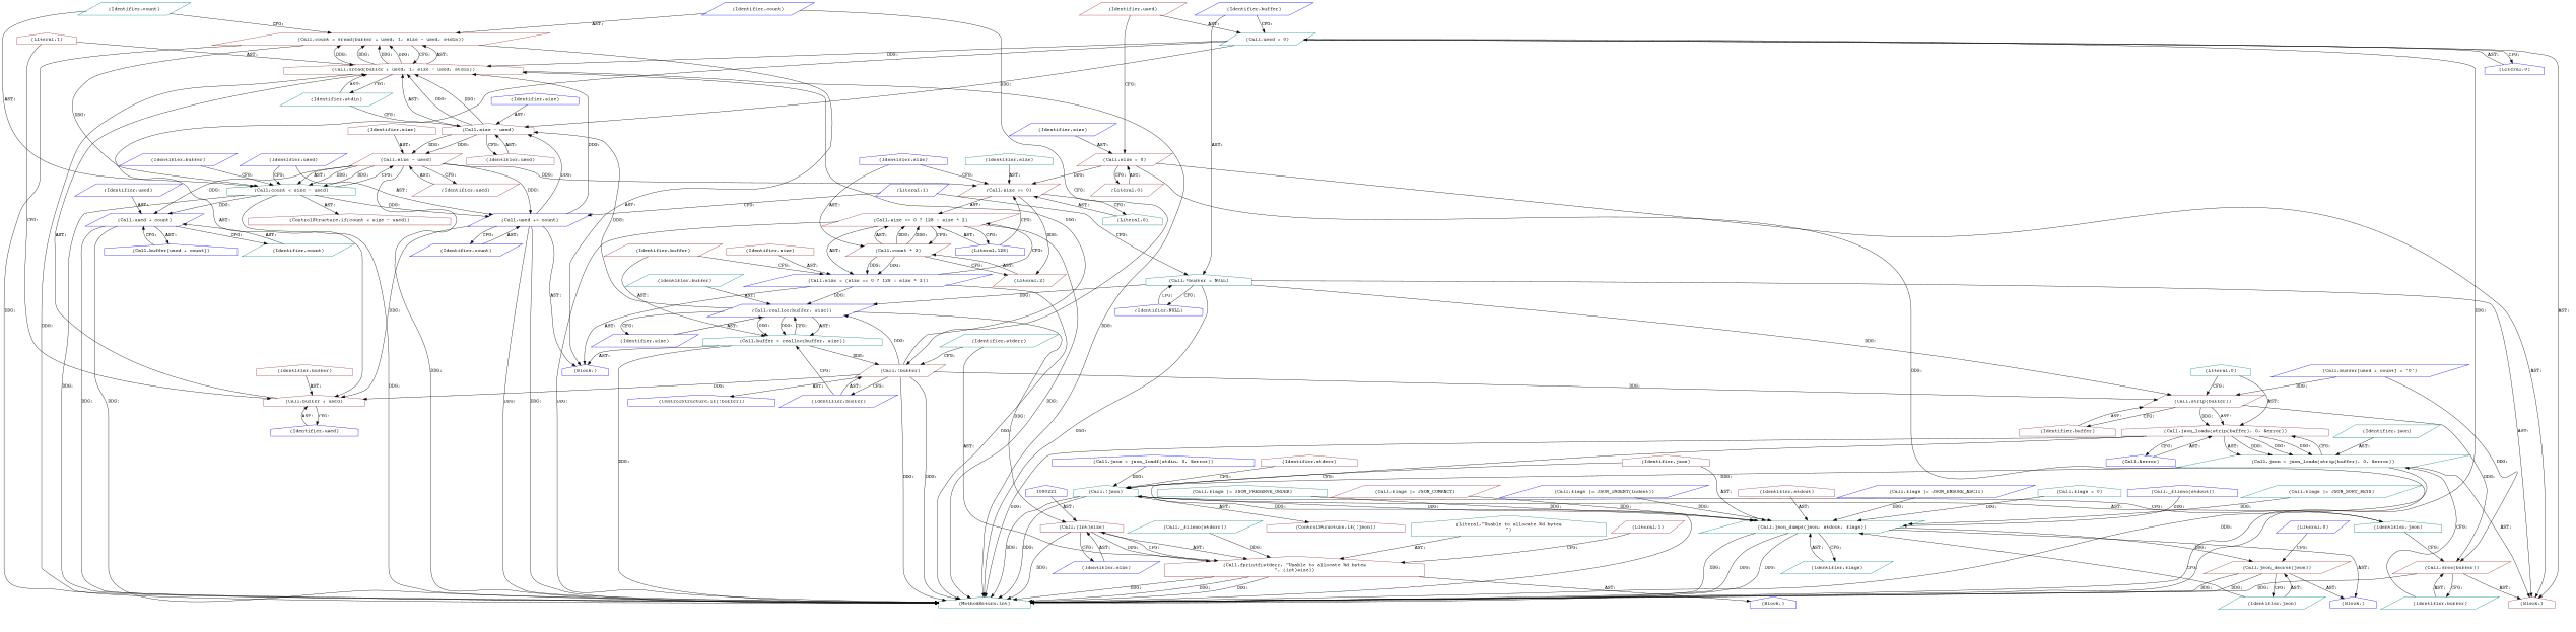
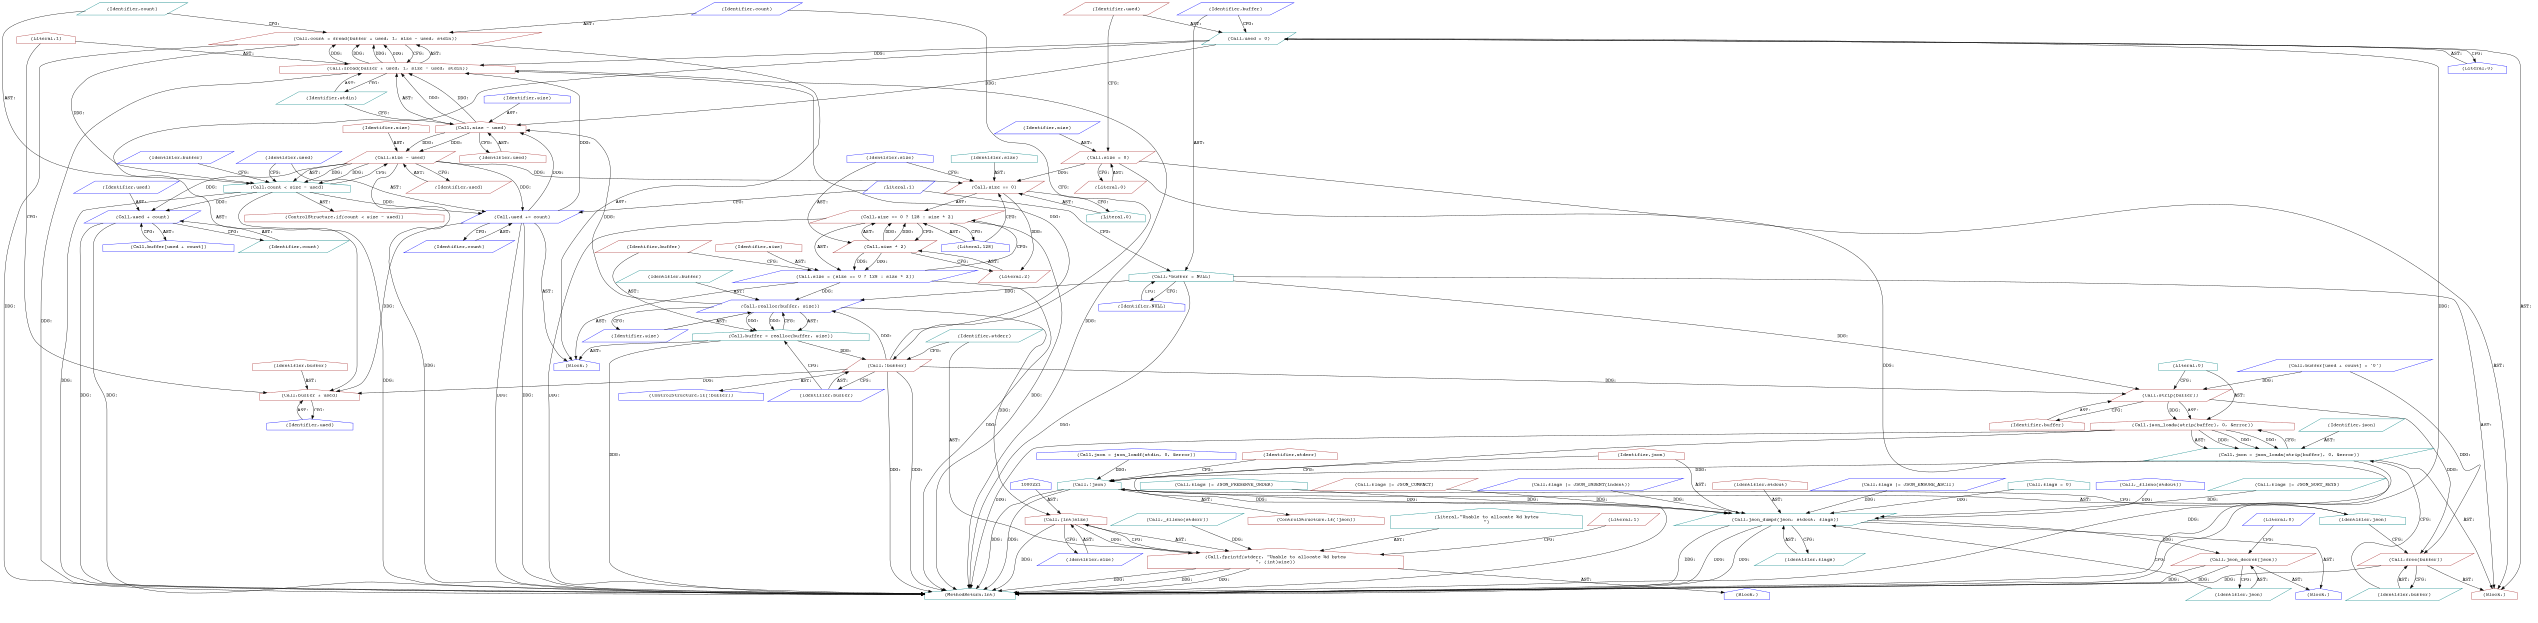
  digraph {
    fontname="Courier Prime"
    node [color=brown fontname="Courier Prime" shape=parallelogram]
    edge [fontname="Courier Prime"]
    n1 [label="(Call,count = fread(buffer + used, 1, size - used, stdin))"]
    n2 [label="(Call,fread(buffer + used, 1, size - used, stdin))" shape=house]
    n3 [color=teal label="(Call,count < size - used)" shape=house]
    n4 [color=blue label="(Block,)" shape=house]
    n5 [color=teal label="(MethodReturn,int)" shape=house]
    n6 [color=teal label="(Identifier,stdin)"]
    n7 [label="(Call,size - used)"]
    n8 [color=blue label="(Call,used += count)"]
    n9 [color=blue label="(Call,used + count)"]
    n10 [label="(ControlStructure,if(count < size - used))" shape=house]
    n11 [label="(Call,size - used)" shape=house]
    n12 [label="(Call,!buffer)"]
    n13 [color=blue label="(Call,realloc(buffer, size))"]
    n14 [label="(Call,buffer + used)" shape=house]
    n15 [label="(Call,strip(buffer))"]
    n16 [color=blue label="(Identifier,buffer)"]
    n17 [color=blue label="(ControlStructure,if(!buffer))" shape=house]
    n18 [color=teal label="(Call,buffer = realloc(buffer, size))" shape=house]
    n19 [label="(Call,(int)size)" shape=house]
    n20 [color=blue label="(Identifier,size)"]
    n21 [color=blue label="(Identifier,used)" shape=house]
    n22 [label="(Call,json_loads(strip(buffer), 0, &error))" shape=house]
    n23 [label="(Call,free(buffer))"]
    n24 [label="(Identifier,buffer)" shape=house]
    n25 [label="(Identifier,used)" shape=house]
    n26 [label="(Call,fprintf(stderr, \"Unable to allocate %d bytes\n\", (int)size))" shape=house]
    n27 [color=blue label="(Identifier,size)"]
    n28 [color=teal label="(Call,*buffer = NULL)" shape=house]
    n29 [label="(Block,)" shape=house]
    n30 [color=blue label="(Identifier,NULL)" shape=house]
    n31 [color=blue label="(Call,size = (size == 0 ? 128 : size * 2))"]
    n32 [label="(Call,size == 0 ? 128 : size * 2)"]
-   n33 [label="(Call,count * 2)"]
+   n33 [label="(Call,size * 2)"]
    n34 [color=blue label="(Literal,128)" shape=house]
    n35 [label="(Literal,2)"]
    n36 [label="(Call,size == 0)"]
    n37 [color=teal label="(Literal,0)" shape=house]
    n38 [label="(Identifier,used)"]
    n39 [color=blue label="(Identifier,count)"]
    n40 [color=teal label="(Identifier,count)"]
    n41 [color=blue label="(Call,buffer[used + count])" shape=house]
    n42 [color=teal label="(Call,used = 0)"]
    n43 [color=blue label="(Literal,0)" shape=house]
    n44 [label="(Call,size = 0)"]
    n45 [label="(Literal,0)"]
    n46 [color=teal label="(Call,json = json_loads(strip(buffer), 0, &error))"]
-   n47 [color=blue label="(Call,&error)" shape=house]
    n48 [color=teal label="(Identifier,buffer)"]
    n49 [color=teal label="(Call,!json)" shape=house]
    n50 [color=teal label="(Call,json_dumpf(json, stdout, flags))"]
    n51 [label="(ControlStructure,if(!json))" shape=house]
    n52 [color=teal label="(Identifier,json)" shape=house]
    n53 [label="(Call,json_decref(json))"]
    n54 [color=teal label="(Identifier,flags)"]
    n55 [color=blue label="(Block,)" shape=house]
    n56 [color=teal label="(Identifier,json)"]
    n57 [color=blue label="(Block,)" shape=house]
    n58 [color=blue label="(Identifier,size)" shape=house]
    n59 [label="(Identifier,buffer)"]
    n60 [label="(Identifier,stdout)" shape=house]
    n61 [color=blue label="(Call,flags |= JSON_ENSURE_ASCII)"]
    n62 [color=teal label="(Literal,0)" shape=house]
    n63 [color=teal label="(Identifier,buffer)"]
    n64 [label="(Identifier,stderr)" shape=house]
    n65 [color=teal label="(Literal,\"Unable to allocate %d bytes\n\")" shape=house]
    n66 [label="(Identifier,size)" shape=house]
    n67 [color=teal label="(Identifier,count)"]
    n68 [color=blue label="(Identifier,size)"]
    n69 [color=blue label="(Identifier,count)"]
    n70 [color=blue label="(Identifier,buffer)"]
    n71 [color=blue label="(Call,buffer[used + count] = '\0')"]
    n72 [color=blue label="(Identifier,size)" shape=house]
    n73 [color=teal label="(Identifier,json)"]
    n74 [label="(Identifier,json)" shape=house]
    n75 [color=blue label="(Call,json = json_loadf(stdin, 0, &error))" shape=house]
    n76 [label="(Identifier,size)" shape=house]
    n77 [color=blue label="(Literal,0)"]
    n78 [label="(Identifier,used)"]
    n79 [color=teal label="(Call,flags = 0)" shape=house]
    n80 [color=blue label="(Identifier,used)"]
    n81 [color=teal label="(Identifier,stderr)"]
    n82 [color=blue label="(Call,_fileno(stdout))" shape=house]
    n83 [color=blue label="(Literal,1)"]
    n84 [color=blue label="(Identifier,used)"]
    n85 [color=blue label="(Identifier,buffer)"]
    n86 [color=teal label="(Call,flags |= JSON_SORT_KEYS)"]
    n87 [label="(Literal,1)"]
    n88 [color=teal label="(Call,_fileno(stderr))"]
    n89 [color=teal label="(Identifier,size)" shape=house]
    n90 [color=teal label="(Call,flags |= JSON_PRESERVE_ORDER)" shape=house]
    n91 [label="(Literal,1)" shape=house]
    n92 [label="(Call,flags |= JSON_COMPACT)"]
    n93 [color=blue label="(Call,flags |= JSON_INDENT(indent))"]
    n94 [label="(Identifier,buffer)" shape=house]
    1000221 [color=blue shape=house]
    n1 -> n2 [label="CFG: "]
    n1 -> n3 [label="DDG: "]
    n1 -> n4 [label="AST: "]
    n1 -> n5 [label="DDG: "]
    n2 -> n1 [label="AST: "]
    n2 -> n1 [label="DDG: "]
    n2 -> n1 [label="DDG: "]
    n2 -> n1 [label="DDG: "]
    n2 -> n1 [label="DDG: "]
    n2 -> n5 [label="DDG: "]
    n2 -> n5 [label="DDG: "]
    n2 -> n6 [label="CFG: "]
    n3 -> n5 [label="DDG: "]
    n3 -> n5 [label="DDG: "]
    n3 -> n7 [label="CFG: "]
    n3 -> n8 [label="DDG: "]
    n3 -> n9 [label="DDG: "]
    n3 -> n10 [label="AST: "]
    n6 -> n2 [label="AST: "]
    n6 -> n11 [label="CFG: "]
    n7 -> n3 [label="AST: "]
    n7 -> n3 [label="DDG: "]
    n7 -> n3 [label="DDG: "]
    n7 -> n5 [label="DDG: "]
    n7 -> n8 [label="DDG: "]
    n7 -> n9 [label="DDG: "]
    n7 -> n36 [label="DDG: "]
    n7 -> n38 [label="CFG: "]
    n8 -> n2 [label="DDG: "]
    n8 -> n4 [label="AST: "]
    n8 -> n5 [label="DDG: "]
    n8 -> n5 [label="DDG: "]
    n8 -> n11 [label="DDG: "]
    n8 -> n14 [label="DDG: "]
    n8 -> n39 [label="CFG: "]
    n9 -> n5 [label="DDG: "]
    n9 -> n5 [label="DDG: "]
    n9 -> n40 [label="CFG: "]
    n9 -> n41 [label="AST: "]
    n11 -> n2 [label="AST: "]
    n11 -> n2 [label="DDG: "]
    n11 -> n2 [label="DDG: "]
    n11 -> n7 [label="DDG: "]
    n11 -> n7 [label="DDG: "]
    n11 -> n25 [label="CFG: "]
    n12 -> n2 [label="DDG: "]
    n12 -> n5 [label="DDG: "]
    n12 -> n5 [label="DDG: "]
    n12 -> n13 [label="DDG: "]
    n12 -> n14 [label="DDG: "]
    n12 -> n15 [label="DDG: "]
    n12 -> n16 [label="CFG: "]
    n12 -> n17 [label="AST: "]
    n13 -> n11 [label="DDG: "]
    n13 -> n18 [label="AST: "]
    n13 -> n18 [label="DDG: "]
    n13 -> n18 [label="DDG: "]
    n13 -> n19 [label="DDG: "]
    n13 -> n20 [label="CFG: "]
-   n14 -> n2 [label="AST: "]
    n14 -> n21 [label="CFG: "]
    n15 -> n22 [label="AST: "]
    n15 -> n22 [label="DDG: "]
    n15 -> n23 [label="DDG: "]
    n15 -> n24 [label="CFG: "]
    n16 -> n12 [label="AST: "]
    n16 -> n18 [label="CFG: "]
    n18 -> n4 [label="AST: "]
    n18 -> n5 [label="DDG: "]
    n18 -> n12 [label="DDG: "]
    n18 -> n13 [label="CFG: "]
    n19 -> n5 [label="DDG: "]
    n19 -> n26 [label="AST: "]
    n19 -> n26 [label="DDG: "]
    n19 -> n27 [label="CFG: "]
    n20 -> n13 [label="AST: "]
    n21 -> n14 [label="AST: "]
    n22 -> n5 [label="DDG: "]
    n22 -> n5 [label="DDG: "]
    n22 -> n46 [label="AST: "]
    n22 -> n46 [label="DDG: "]
    n22 -> n46 [label="DDG: "]
    n22 -> n46 [label="DDG: "]
-   n22 -> n47 [label="CFG: "]
    n23 -> n5 [label="DDG: "]
    n23 -> n29 [label="AST: "]
    n23 -> n48 [label="CFG: "]
    n24 -> n15 [label="AST: "]
    n25 -> n11 [label="AST: "]
    n26 -> n5 [label="DDG: "]
    n26 -> n5 [label="DDG: "]
    n26 -> n5 [label="DDG: "]
    n26 -> n19 [label="CFG: "]
    n26 -> n57 [label="AST: "]
    n27 -> n19 [label="AST: "]
    n28 -> n5 [label="DDG: "]
    n28 -> n13 [label="DDG: "]
    n28 -> n15 [label="DDG: "]
    n28 -> n29 [label="AST: "]
    n28 -> n30 [label="CFG: "]
    n30 -> n28 [label="CFG: "]
    n31 -> n4 [label="AST: "]
    n31 -> n5 [label="DDG: "]
    n31 -> n13 [label="DDG: "]
    n31 -> n32 [label="CFG: "]
    n32 -> n5 [label="DDG: "]
    n32 -> n5 [label="DDG: "]
    n32 -> n31 [label="AST: "]
    n32 -> n33 [label="CFG: "]
    n32 -> n34 [label="CFG: "]
    n33 -> n31 [label="DDG: "]
    n33 -> n31 [label="DDG: "]
    n33 -> n32 [label="AST: "]
    n33 -> n32 [label="DDG: "]
    n33 -> n32 [label="DDG: "]
    n33 -> n35 [label="CFG: "]
    n34 -> n32 [label="AST: "]
    n34 -> n36 [label="CFG: "]
    n35 -> n33 [label="AST: "]
    n36 -> n32 [label="AST: "]
    n36 -> n35 [label="DDG: "]
    n36 -> n37 [label="CFG: "]
    n37 -> n36 [label="AST: "]
    n38 -> n7 [label="AST: "]
    n39 -> n8 [label="AST: "]
    n40 -> n9 [label="AST: "]
    n41 -> n9 [label="CFG: "]
    n42 -> n2 [label="DDG: "]
    n42 -> n5 [label="DDG: "]
    n42 -> n11 [label="DDG: "]
    n42 -> n14 [label="AST: "]
    n42 -> n29 [label="AST: "]
    n42 -> n43 [label="CFG: "]
    n43 -> n42 [label="AST: "]
    n44 -> n5 [label="DDG: "]
    n44 -> n29 [label="AST: "]
    n44 -> n36 [label="DDG: "]
    n44 -> n45 [label="CFG: "]
    n45 -> n44 [label="AST: "]
    n46 -> n5 [label="DDG: "]
    n46 -> n22 [label="CFG: "]
    n46 -> n29 [label="AST: "]
    n46 -> n49 [label="DDG: "]
-   n47 -> n22 [label="AST: "]
    n48 -> n23 [label="AST: "]
    n48 -> n46 [label="CFG: "]
    n49 -> n5 [label="DDG: "]
    n49 -> n5 [label="DDG: "]
    n49 -> n50 [label="DDG: "]
    n49 -> n51 [label="AST: "]
    n49 -> n52 [label="CFG: "]
    n50 -> n5 [label="DDG: "]
    n50 -> n5 [label="DDG: "]
    n50 -> n5 [label="DDG: "]
    n50 -> n53 [label="DDG: "]
    n50 -> n54 [label="CFG: "]
    n50 -> n55 [label="AST: "]
    n52 -> n23 [label="CFG: "]
    n52 -> n49 [label="AST: "]
    n53 -> n5 [label="DDG: "]
    n53 -> n5 [label="DDG: "]
    n53 -> n55 [label="AST: "]
    n53 -> n56 [label="CFG: "]
    n54 -> n50 [label="AST: "]
    n56 -> n50 [label="CFG: "]
    n56 -> n53 [label="AST: "]
    n58 -> n33 [label="AST: "]
    n58 -> n36 [label="CFG: "]
    n59 -> n18 [label="AST: "]
    n59 -> n31 [label="CFG: "]
    n60 -> n50 [label="AST: "]
    n61 -> n50 [label="DDG: "]
    n62 -> n15 [label="CFG: "]
    n62 -> n22 [label="AST: "]
    n63 -> n13 [label="AST: "]
    n64 -> n49 [label="CFG: "]
    n65 -> n26 [label="AST: "]
    n66 -> n31 [label="AST: "]
    n67 -> n1 [label="CFG: "]
    n67 -> n3 [label="AST: "]
    n68 -> n44 [label="AST: "]
    n69 -> n1 [label="AST: "]
    n69 -> n12 [label="CFG: "]
    n70 -> n3 [label="CFG: "]
    n71 -> n15 [label="DDG: "]
    n71 -> n23 [label="DDG: "]
    n72 -> n11 [label="AST: "]
    n73 -> n46 [label="AST: "]
    n74 -> n49 [label="CFG: "]
    n74 -> n50 [label="AST: "]
    n75 -> n49 [label="DDG: "]
    n76 -> n7 [label="AST: "]
    n77 -> n53 [label="CFG: "]
    n78 -> n42 [label="AST: "]
    n78 -> n44 [label="CFG: "]
    n79 -> n50 [label="DDG: "]
    n80 -> n3 [label="CFG: "]
    n80 -> n8 [label="AST: "]
    n81 -> n12 [label="CFG: "]
    n81 -> n26 [label="AST: "]
    n82 -> n50 [label="DDG: "]
    n83 -> n8 [label="CFG: "]
    n83 -> n28 [label="CFG: "]
    n84 -> n9 [label="AST: "]
    n85 -> n28 [label="AST: "]
    n85 -> n42 [label="CFG: "]
    n86 -> n50 [label="DDG: "]
    n87 -> n26 [label="CFG: "]
    n88 -> n26 [label="DDG: "]
    n89 -> n36 [label="AST: "]
    n90 -> n50 [label="DDG: "]
    n91 -> n2 [label="AST: "]
    n91 -> n14 [label="CFG: "]
    n92 -> n50 [label="DDG: "]
    n93 -> n50 [label="DDG: "]
    n94 -> n14 [label="AST: "]
    1000221 -> n19 [label="AST: "]
  }
